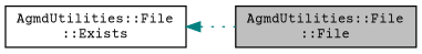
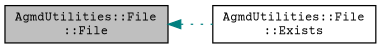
  digraph {
    rankdir=LR
    fontname="Courier Prime"
    node [color=black fontname="Courier Prime" fontsize=10 shape=record style=filled]
    n1 [fillcolor=grey75 fontcolor=black height=0.2 label="AgmdUtilities::File\l::File" width=0.4]
    n2 [fillcolor=white height=0.2 label="AgmdUtilities::File\l::Exists" width=0.4]
-   n2 -> n1 [color=teal dir=back fontname="Courier Prime" fontsize=10 labelfontname=Helvetica labelfontsize=10 style=dotted]
+   n1 -> n2 [color=teal dir=back fontname="Courier Prime" fontsize=10 labelfontname=Helvetica labelfontsize=10 style=dotted]
  }
